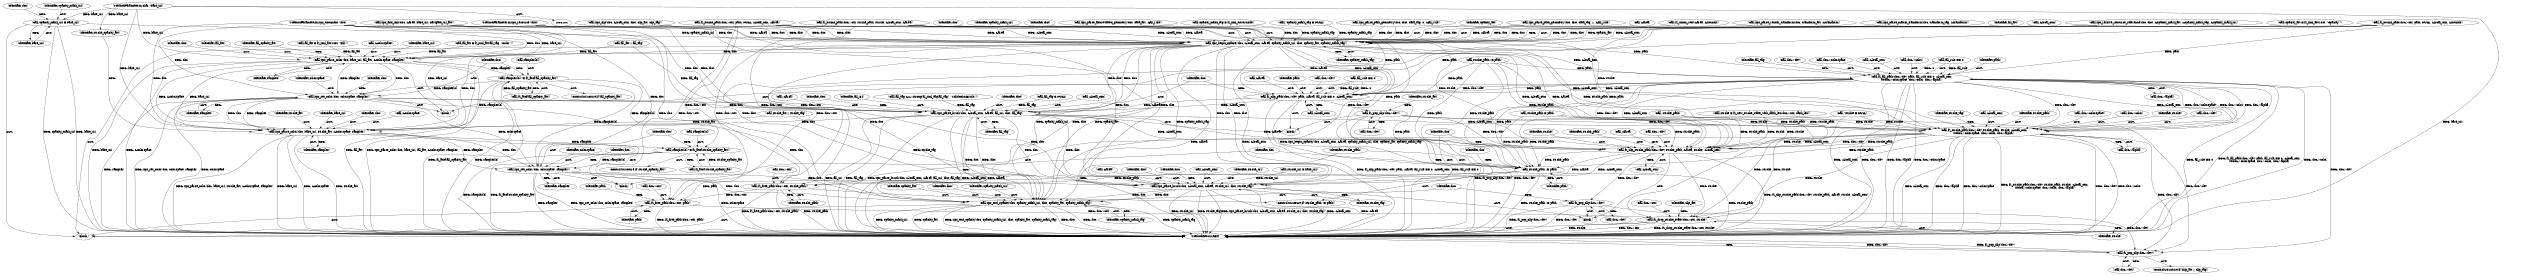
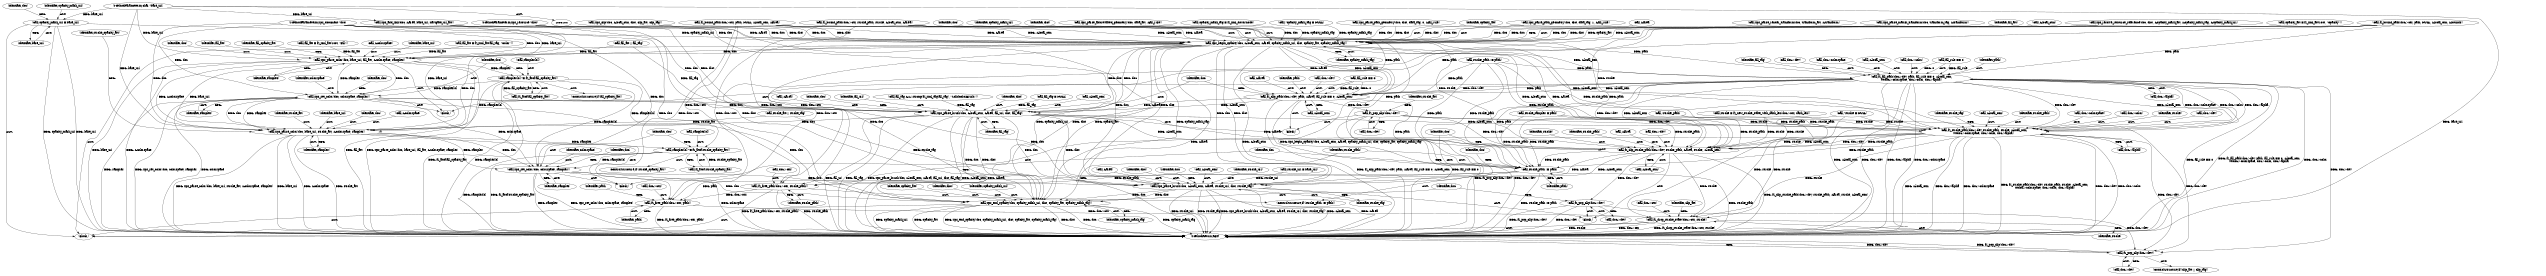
  digraph {
    n1 [label="(Call,opacity_mask_uri = base_uri)"]
    n2 [label="(Call,xps_begin_opacity(doc, &local_ctm, &area, opacity_mask_uri, dict, opacity_att, opacity_mask_tag))"]
    n3 [label="(MethodReturn,RET)"]
    n4 [label="(Identifier,base_uri)"]
    n5 [label="(Block,)"]
    n6 [label="(Call,xps_parse_color(doc, base_uri, fill_att, &colorspace, samples))"]
    n7 [label="(Call,xps_parse_color(doc, base_uri, stroke_att, &colorspace, samples))"]
    n8 [label="(Call,xps_parse_brush(doc, &local_ctm, &area, fill_uri, dict, fill_tag))"]
    n9 [label="(Call,xps_parse_brush(doc, &local_ctm, &area, stroke_uri, dict, stroke_tag))"]
    n10 [label="(Call,xps_end_opacity(doc, opacity_mask_uri, dict, opacity_att, opacity_mask_tag))"]
    n11 [label="(Call,fz_stroke_path(doc->dev, stroke_path, stroke, &local_ctm,\n\t\t\tdoc->colorspace, doc->color, doc->alpha))"]
    n12 [label="(Call,fz_clip_stroke_path(doc->dev, stroke_path, &area, stroke, &local_ctm))"]
    n13 [label="(Call,fz_fill_path(doc->dev, path, fill_rule == 0, &local_ctm,\n\t\t\tdoc->colorspace, doc->color, doc->alpha))"]
    n14 [label="(Call,fz_clip_path(doc->dev, path, &area, fill_rule == 0, &local_ctm))"]
    n15 [label="(Identifier,opacity_mask_tag)"]
    n16 [label="(Call,fz_pop_clip(doc->dev))"]
    n17 [label="(MethodParameterIn,char *base_uri)"]
    n18 [label="(Call,xps_add_link(doc, &area, base_uri, navigate_uri_att))"]
    1000104
    n20 [label="(Call,samples[0] *= fz_atof(fill_opacity_att))"]
    n21 [label="(Call,xps_set_color(doc, colorspace, samples))"]
    n22 [label="(Block,)"]
    n23 [label="(Identifier,samples)"]
    n24 [label="(Call,samples[0] *= fz_atof(stroke_opacity_att))"]
    n25 [label="(Call,xps_set_color(doc, colorspace, samples))"]
    n26 [label="(Block,)"]
    n27 [label="(Identifier,samples)"]
    n28 [label="(Call,stroke_uri = base_uri)"]
    n29 [label="(Block,)"]
    n30 [label="(Identifier,fill_tag)"]
    n31 [label="(Block,)"]
    n32 [label="(Identifier,stroke_tag)"]
    n33 [label="(Identifier,opacity_mask_tag)"]
    n34 [label="(Call,stroke_path != path)"]
    n35 [label="(Call,fz_drop_stroke_state(doc->ctx, stroke))"]
    n36 [label="(Call,doc->alpha)"]
    n37 [label="(Call,fz_pop_clip(doc->dev))"]
    n38 [label="(Call,&local_ctm)"]
    n39 [label="(Call,doc->alpha)"]
    n40 [label="(Call,fz_pop_clip(doc->dev))"]
    n41 [label="(Call,&local_ctm)"]
    n42 [label="(Call,fz_atof(fill_opacity_att))"]
    n43 [label="(ControlStructure,if (fill_opacity_att))"]
    n44 [label="(Identifier,samples)"]
    n45 [label="(Call,fz_atof(stroke_opacity_att))"]
    n46 [label="(ControlStructure,if (stroke_opacity_att))"]
    n47 [label="(Identifier,samples)"]
    n48 [label="(Call,doc->dev)"]
    n49 [label="(ControlStructure,if (clip_att || clip_tag))"]
    n50 [label="(Call,fz_free_path(doc->ctx, stroke_path))"]
    n51 [label="(Call,fz_free_path(doc->ctx, path))"]
    n52 [label="(Identifier,path)"]
    n53 [label="(ControlStructure,if (stroke_path != path))"]
    n54 [label="(Identifier,stroke)"]
    n55 [label="(Call,doc->dev)"]
    n56 [label="(Identifier,stroke_path)"]
    n57 [label="(Identifier,path)"]
    n58 [label="(Call,doc->dev)"]
    n59 [label="(Call,fill_tag = NULL)"]
    n60 [label="(Identifier,stroke_att)"]
    n61 [label="(Identifier,fill_att)"]
    n62 [label="(Identifier,opacity_mask_uri)"]
    n63 [label="(Call,&local_ctm)"]
    n64 [label="(Call,&area)"]
    n65 [label="(Call,xps_resolve_resource_reference(doc, dict, &opacity_mask_att, &opacity_mask_tag, &opacity_mask_uri))"]
    n66 [label="(Call,stroke_att || stroke_tag)"]
    n67 [label="(Call,doc->color)"]
    n68 [label="(Identifier,base_uri)"]
    n69 [label="(Identifier,base_uri)"]
    n70 [label="(Call,fill_rule == 0)"]
    n71 [label="(Call,samples[0])"]
    n72 [label="(Call,opacity_att = fz_xml_att(root, \"Opacity\"))"]
    n73 [label="(Identifier,opacity_att)"]
    n74 [label="(Identifier,stroke)"]
    n75 [label="(Identifier,dict)"]
    n76 [label="(Call,xps_clip(doc, &local_ctm, dict, clip_att, clip_tag))"]
    n77 [label="(Identifier,doc)"]
    n78 [label="(Identifier,stroke_path)"]
    n79 [label="(Identifier,doc)"]
    n80 [label="(Call,doc->colorspace)"]
    n81 [label="(Identifier,path)"]
    n82 [label="(Call,stroke_path != path)"]
    n83 [label="(Identifier,stroke_att)"]
    n84 [label="(Call,fill_att = fz_xml_att(root, \"Fill\"))"]
    n85 [label="(Identifier,path)"]
    n86 [label="(Call,samples[0])"]
    n87 [label="(Call,&area)"]
    n88 [label="(Call,doc->color)"]
    n89 [label="(Identifier,doc)"]
    n90 [label="(Call,doc->ctx)"]
    n91 [label="(Identifier,stroke)"]
-   n92 [label="(Call,stroke_path = path)"]
+   n92 [label="(Call,stroke_samples = path)"]
    n93 [label="(Call,&local_ctm)"]
    n94 [label="(Identifier,opacity_mask_uri)"]
    n95 [label="(Call,doc->dev)"]
    n96 [label="(Identifier,fill_tag)"]
    n97 [label="(Call,doc->dev)"]
    n98 [label="(Identifier,dict)"]
    n99 [label="(Call,doc->dev)"]
    n100 [label="(Identifier,stroke_tag)"]
    n101 [label="(Call,xps_parse_abbreviated_geometry(doc, data_att, &fill_rule))"]
    n102 [label="(Call,&area)"]
    n103 [label="(Call,fz_bound_path(doc->ctx, path, NULL, &local_ctm, &area))"]
    n104 [label="(Identifier,doc)"]
    n105 [label="(Call,xps_parse_path_geometry(doc, dict, data_tag, 1, &fill_rule))"]
    n106 [label="(Identifier,colorspace)"]
    n107 [label="(Call,fill_att || fill_tag)"]
    n108 [label="(Call,opacity_mask_tag = fz_xml_down(node))"]
    n109 [label="(Call,&local_ctm)"]
    n110 [label="(Call,fill_rule == 0)"]
    n111 [label="(Call,stroke = fz_new_stroke_state_with_dash_len(doc->ctx, dash_len))"]
    n112 [label="(Call,*opacity_mask_tag = NULL)"]
    n113 [label="(Identifier,doc)"]
    n114 [label="(Call,!stroke_path)"]
    n115 [label="(Identifier,doc)"]
    n116 [label="(Identifier,doc)"]
    n117 [label="(Call,doc->dev)"]
    n118 [label="(Identifier,doc)"]
    n119 [label="(Call,&colorspace)"]
    n120 [label="(Call,doc->colorspace)"]
    n121 [label="(Identifier,doc)"]
    n122 [label="(Call,doc->ctx)"]
    n123 [label="(Call,xps_parse_path_geometry(doc, dict, data_tag, 0, &fill_rule))"]
    n124 [label="(Call,fz_bound_path(doc->ctx, path, NULL, &local_ctm, &bounds))"]
    n125 [label="(Call,*stroke = NULL)"]
    n126 [label="(Identifier,doc)"]
    n127 [label="(MethodParameterIn,xps_document *doc)"]
    n128 [label="(Identifier,opacity_mask_uri)"]
    n129 [label="(Call,fill_att = fz_xml_att(fill_tag, \"Color\"))"]
    n130 [label="(Identifier,stroke_path)"]
    n131 [label="(Call,doc->ctx)"]
    n132 [label="(Identifier,fill_uri)"]
    n133 [label="(Identifier,opacity_att)"]
    n134 [label="(Call,&area)"]
    n135 [label="(Identifier,doc)"]
    n136 [label="(Identifier,doc)"]
    n137 [label="(Identifier,colorspace)"]
    n138 [label="(Identifier,doc)"]
    n139 [label="(Identifier,fill_att)"]
-   n140 [label="(Call,fz_union_rect(&area, &bounds))"]
    n141 [label="(Identifier,fill_opacity_att)"]
    n142 [label="(Call,fill_tag && !strcmp(fz_xml_tag(fill_tag), \"SolidColorBrush\"))"]
    n143 [label="(Call,fz_bound_path(doc->ctx, stroke_path, stroke, &local_ctm, &area))"]
    n144 [label="(Call,xps_parse_render_transform(doc, transform_att, &transform))"]
    n145 [label="(Call,xps_parse_matrix_transform(doc, transform_tag, &transform))"]
    n146 [label="(Identifier,clip_att)"]
    n147 [label="(Identifier,doc)"]
    n148 [label="(Identifier,stroke_path)"]
    n149 [label="(Call,&local_ctm)"]
    n150 [label="(Identifier,stroke_opacity_att)"]
    n151 [label="(Identifier,dict)"]
    n152 [label="(Call,&area)"]
    n153 [label="(Identifier,dict)"]
    n154 [label="(Identifier,doc)"]
    n155 [label="(Call,&local_ctm)"]
    n156 [label="(Identifier,path)"]
    n157 [label="(MethodParameterIn,xps_resource *dict)"]
    n158 [label="(Call,&colorspace)"]
    n159 [label="(Identifier,stroke_uri)"]
    n1 -> n2 [label="DDG: opacity_mask_uri"]
    n1 -> n3 [label="DDG: base_uri"]
    n1 -> n3 [label="DDG: opacity_mask_uri"]
    n1 -> n4 [label="CFG: "]
    n1 -> n5 [label="AST: "]
    n2 -> n3 [label="DDG: &area"]
    n2 -> n3 [label="DDG: &local_ctm"]
    n2 -> n3 [label="DDG: xps_begin_opacity(doc, &local_ctm, &area, opacity_mask_uri, dict, opacity_att, opacity_mask_tag)"]
    n2 -> n5 [label="AST: "]
    n2 -> n6 [label="DDG: doc"]
    n2 -> n7 [label="DDG: doc"]
    n2 -> n8 [label="DDG: doc"]
    n2 -> n8 [label="DDG: dict"]
    n2 -> n9 [label="DDG: doc"]
    n2 -> n9 [label="DDG: dict"]
    n2 -> n10 [label="DDG: doc"]
    n2 -> n10 [label="DDG: opacity_mask_uri"]
    n2 -> n10 [label="DDG: dict"]
    n2 -> n10 [label="DDG: opacity_att"]
    n2 -> n10 [label="DDG: opacity_mask_tag"]
    n2 -> n11 [label="DDG: &local_ctm"]
    n2 -> n12 [label="DDG: &area"]
    n2 -> n12 [label="DDG: &local_ctm"]
    n2 -> n13 [label="DDG: &local_ctm"]
    n2 -> n14 [label="DDG: &area"]
    n2 -> n14 [label="DDG: &local_ctm"]
    n2 -> n15 [label="CFG: "]
    n3 -> n16 [label="CFG: "]
    n4 -> n1 [label="AST: "]
    n6 -> n3 [label="DDG: fill_att"]
    n6 -> n3 [label="DDG: base_uri"]
    n6 -> n3 [label="DDG: &colorspace"]
    n6 -> n3 [label="DDG: xps_parse_color(doc, base_uri, fill_att, &colorspace, samples)"]
    n6 -> n7 [label="DDG: base_uri"]
    n6 -> n7 [label="DDG: &colorspace"]
    n6 -> n20 [label="DDG: samples"]
    n6 -> n21 [label="DDG: doc"]
    n6 -> n21 [label="DDG: samples"]
    n6 -> n22 [label="AST: "]
    n6 -> n23 [label="CFG: "]
    n7 -> n3 [label="DDG: xps_parse_color(doc, base_uri, stroke_att, &colorspace, samples)"]
    n7 -> n3 [label="DDG: &colorspace"]
    n7 -> n3 [label="DDG: base_uri"]
    n7 -> n3 [label="DDG: stroke_att"]
    n7 -> n24 [label="DDG: samples"]
    n7 -> n25 [label="DDG: doc"]
    n7 -> n25 [label="DDG: samples"]
    n7 -> n26 [label="AST: "]
    n7 -> n27 [label="CFG: "]
    n8 -> n3 [label="DDG: fill_tag"]
    n8 -> n3 [label="DDG: xps_parse_brush(doc, &local_ctm, &area, fill_uri, dict, fill_tag)"]
    n8 -> n3 [label="DDG: &local_ctm"]
    n8 -> n3 [label="DDG: &area"]
    n8 -> n3 [label="DDG: fill_uri"]
    n8 -> n7 [label="DDG: doc"]
    n8 -> n9 [label="DDG: doc"]
    n8 -> n9 [label="DDG: dict"]
    n8 -> n10 [label="DDG: doc"]
    n8 -> n10 [label="DDG: dict"]
    n8 -> n11 [label="DDG: &local_ctm"]
    n8 -> n12 [label="DDG: &area"]
    n8 -> n12 [label="DDG: &local_ctm"]
    n8 -> n29 [label="AST: "]
    n8 -> n30 [label="CFG: "]
    n9 -> n3 [label="DDG: &area"]
    n9 -> n3 [label="DDG: stroke_uri"]
    n9 -> n3 [label="DDG: stroke_tag"]
    n9 -> n3 [label="DDG: xps_parse_brush(doc, &local_ctm, &area, stroke_uri, dict, stroke_tag)"]
    n9 -> n3 [label="DDG: &local_ctm"]
    n9 -> n10 [label="DDG: doc"]
    n9 -> n10 [label="DDG: dict"]
    n9 -> n31 [label="AST: "]
    n9 -> n32 [label="CFG: "]
    n10 -> n3 [label="DDG: doc"]
    n10 -> n3 [label="DDG: opacity_mask_tag"]
    n10 -> n3 [label="DDG: opacity_mask_uri"]
    n10 -> n3 [label="DDG: opacity_att"]
    n10 -> n3 [label="DDG: xps_end_opacity(doc, opacity_mask_uri, dict, opacity_att, opacity_mask_tag)"]
    n10 -> n3 [label="DDG: dict"]
    n10 -> n5 [label="AST: "]
    n10 -> n33 [label="CFG: "]
    n11 -> n3 [label="DDG: &local_ctm"]
    n11 -> n3 [label="DDG: doc->alpha"]
    n11 -> n3 [label="DDG: doc->colorspace"]
    n11 -> n3 [label="DDG: fz_stroke_path(doc->dev, stroke_path, stroke, &local_ctm,\n\t\t\tdoc->colorspace, doc->color, doc->alpha)"]
    n11 -> n3 [label="DDG: doc->dev"]
    n11 -> n3 [label="DDG: doc->color"]
    n11 -> n12 [label="DDG: doc->dev"]
    n11 -> n12 [label="DDG: stroke_path"]
    n11 -> n12 [label="DDG: stroke"]
    n11 -> n12 [label="DDG: &local_ctm"]
    n11 -> n16 [label="DDG: doc->dev"]
    n11 -> n26 [label="AST: "]
    n11 -> n34 [label="DDG: stroke_path"]
    n11 -> n35 [label="DDG: stroke"]
    n11 -> n36 [label="CFG: "]
    n12 -> n3 [label="DDG: fz_clip_stroke_path(doc->dev, stroke_path, &area, stroke, &local_ctm)"]
    n12 -> n9 [label="DDG: &local_ctm"]
    n12 -> n9 [label="DDG: &area"]
    n12 -> n31 [label="AST: "]
    n12 -> n34 [label="DDG: stroke_path"]
    n12 -> n35 [label="DDG: stroke"]
    n12 -> n37 [label="DDG: doc->dev"]
    n12 -> n38 [label="CFG: "]
    n13 -> n3 [label="DDG: fz_fill_path(doc->dev, path, fill_rule == 0, &local_ctm,\n\t\t\tdoc->colorspace, doc->color, doc->alpha)"]
    n13 -> n3 [label="DDG: doc->color"]
    n13 -> n3 [label="DDG: &local_ctm"]
    n13 -> n3 [label="DDG: doc->dev"]
    n13 -> n3 [label="DDG: doc->alpha"]
    n13 -> n3 [label="DDG: doc->colorspace"]
    n13 -> n3 [label="DDG: fill_rule == 0"]
    n13 -> n11 [label="DDG: doc->dev"]
    n13 -> n11 [label="DDG: &local_ctm"]
    n13 -> n11 [label="DDG: doc->colorspace"]
    n13 -> n11 [label="DDG: doc->color"]
    n13 -> n11 [label="DDG: doc->alpha"]
    n13 -> n12 [label="DDG: doc->dev"]
    n13 -> n12 [label="DDG: &local_ctm"]
    n13 -> n14 [label="DDG: doc->dev"]
    n13 -> n14 [label="DDG: path"]
    n13 -> n14 [label="DDG: &local_ctm"]
    n13 -> n16 [label="DDG: doc->dev"]
    n13 -> n22 [label="AST: "]
    n13 -> n34 [label="DDG: path"]
    n13 -> n39 [label="CFG: "]
    n14 -> n3 [label="DDG: fz_clip_path(doc->dev, path, &area, fill_rule == 0, &local_ctm)"]
    n14 -> n3 [label="DDG: fill_rule == 0"]
    n14 -> n8 [label="DDG: &local_ctm"]
    n14 -> n8 [label="DDG: &area"]
    n14 -> n29 [label="AST: "]
    n14 -> n34 [label="DDG: path"]
    n14 -> n40 [label="DDG: doc->dev"]
    n14 -> n41 [label="CFG: "]
    n15 -> n2 [label="AST: "]
    n16 -> n3 [label="DDG: doc->dev"]
    n16 -> n3 [label="DDG: fz_pop_clip(doc->dev)"]
    n16 -> n48 [label="CFG: "]
    n16 -> n49 [label="AST: "]
    n17 -> n1 [label="DDG: base_uri"]
    n17 -> n3 [label="DDG: base_uri"]
    n17 -> n6 [label="DDG: base_uri"]
    n17 -> n7 [label="DDG: base_uri"]
-   n17 -> n150 [label="DDG: base_uri"]
+   n17 -> n18 [label="DDG: base_uri"]
    n17 -> 1000104 [label="AST: "]
    n18 -> n2 [label="DDG: doc"]
    n18 -> n2 [label="DDG: &area"]
    n18 -> n6 [label="DDG: base_uri"]
    n18 -> n7 [label="DDG: base_uri"]
    n20 -> n3 [label="DDG: fz_atof(fill_opacity_att)"]
    n20 -> n3 [label="DDG: samples[0]"]
    n20 -> n7 [label="DDG: samples[0]"]
    n20 -> n21 [label="DDG: samples[0]"]
    n20 -> n24 [label="DDG: samples[0]"]
    n20 -> n25 [label="DDG: samples[0]"]
    n20 -> n42 [label="CFG: "]
    n20 -> n43 [label="AST: "]
    n21 -> n3 [label="DDG: colorspace"]
    n21 -> n3 [label="DDG: samples"]
    n21 -> n3 [label="DDG: xps_set_color(doc, colorspace, samples)"]
    n21 -> n7 [label="DDG: doc"]
    n21 -> n7 [label="DDG: samples"]
    n21 -> n8 [label="DDG: doc"]
    n21 -> n9 [label="DDG: doc"]
    n21 -> n10 [label="DDG: doc"]
    n21 -> n22 [label="AST: "]
    n21 -> n25 [label="DDG: colorspace"]
    n21 -> n44 [label="CFG: "]
    n23 -> n6 [label="AST: "]
    n24 -> n3 [label="DDG: fz_atof(stroke_opacity_att)"]
    n24 -> n3 [label="DDG: samples[0]"]
    n24 -> n25 [label="DDG: samples[0]"]
    n24 -> n45 [label="CFG: "]
    n24 -> n46 [label="AST: "]
    n25 -> n3 [label="DDG: xps_set_color(doc, colorspace, samples)"]
    n25 -> n3 [label="DDG: colorspace"]
    n25 -> n3 [label="DDG: samples"]
    n25 -> n9 [label="DDG: doc"]
    n25 -> n10 [label="DDG: doc"]
    n25 -> n26 [label="AST: "]
    n25 -> n47 [label="CFG: "]
    n27 -> n7 [label="AST: "]
    n28 -> n9 [label="DDG: stroke_uri"]
    n30 -> n8 [label="AST: "]
    n32 -> n9 [label="AST: "]
    n33 -> n10 [label="AST: "]
    n34 -> n3 [label="DDG: stroke_path"]
    n34 -> n3 [label="DDG: stroke_path != path"]
    n34 -> n50 [label="DDG: stroke_path"]
    n34 -> n51 [label="DDG: path"]
    n34 -> n52 [label="CFG: "]
    n34 -> n53 [label="AST: "]
    n35 -> n3 [label="DDG: doc->ctx"]
    n35 -> n3 [label="DDG: fz_drop_stroke_state(doc->ctx, stroke)"]
    n35 -> n3 [label="DDG: stroke"]
    n35 -> n5 [label="AST: "]
    n35 -> n54 [label="CFG: "]
    n36 -> n11 [label="AST: "]
    n37 -> n3 [label="DDG: doc->dev"]
    n37 -> n3 [label="DDG: fz_pop_clip(doc->dev)"]
    n37 -> n16 [label="DDG: doc->dev"]
    n37 -> n31 [label="AST: "]
    n37 -> n55 [label="CFG: "]
    n38 -> n12 [label="AST: "]
    n39 -> n13 [label="AST: "]
    n40 -> n3 [label="DDG: fz_pop_clip(doc->dev)"]
    n40 -> n3 [label="DDG: doc->dev"]
    n40 -> n11 [label="DDG: doc->dev"]
    n40 -> n12 [label="DDG: doc->dev"]
    n40 -> n16 [label="DDG: doc->dev"]
    n40 -> n29 [label="AST: "]
    n40 -> n58 [label="CFG: "]
    n41 -> n14 [label="AST: "]
    n42 -> n20 [label="AST: "]
    n42 -> n20 [label="DDG: fill_opacity_att"]
    n44 -> n21 [label="AST: "]
    n45 -> n24 [label="AST: "]
    n45 -> n24 [label="DDG: stroke_opacity_att"]
    n47 -> n25 [label="AST: "]
    n48 -> n16 [label="AST: "]
    n50 -> n3 [label="DDG: stroke_path"]
    n50 -> n3 [label="DDG: fz_free_path(doc->ctx, stroke_path)"]
    n50 -> n51 [label="DDG: doc->ctx"]
    n50 -> n53 [label="AST: "]
    n50 -> n56 [label="CFG: "]
    n51 -> n3 [label="DDG: fz_free_path(doc->ctx, path)"]
    n51 -> n5 [label="AST: "]
    n51 -> n35 [label="DDG: doc->ctx"]
    n51 -> n57 [label="CFG: "]
    n52 -> n34 [label="AST: "]
    n54 -> n35 [label="AST: "]
    n55 -> n37 [label="AST: "]
    n56 -> n50 [label="AST: "]
    n57 -> n51 [label="AST: "]
    n58 -> n40 [label="AST: "]
    n59 -> n8 [label="DDG: fill_tag"]
    n60 -> n7 [label="AST: "]
    n61 -> n2 [label="CFG: "]
    n62 -> n10 [label="AST: "]
    n63 -> n2 [label="AST: "]
    n64 -> n9 [label="AST: "]
    n65 -> n2 [label="DDG: doc"]
    n65 -> n2 [label="DDG: dict"]
    n66 -> n7 [label="DDG: stroke_att"]
    n66 -> n9 [label="DDG: stroke_tag"]
    n67 -> n13 [label="AST: "]
    n68 -> n6 [label="AST: "]
    n69 -> n7 [label="AST: "]
    n70 -> n13 [label="AST: "]
    n70 -> n13 [label="DDG: fill_rule"]
    n70 -> n13 [label="DDG: 0"]
    n71 -> n24 [label="AST: "]
    n72 -> n2 [label="DDG: opacity_att"]
    n73 -> n10 [label="AST: "]
    n74 -> n12 [label="AST: "]
    n75 -> n9 [label="AST: "]
    n76 -> n2 [label="DDG: doc"]
    n76 -> n2 [label="DDG: dict"]
    n77 -> n20 [label="CFG: "]
    n77 -> n21 [label="AST: "]
    n78 -> n12 [label="AST: "]
    n79 -> n2 [label="AST: "]
    n80 -> n11 [label="AST: "]
    n81 -> n13 [label="AST: "]
    n82 -> n11 [label="DDG: stroke_path"]
    n82 -> n12 [label="DDG: stroke_path"]
    n82 -> n13 [label="DDG: path"]
    n82 -> n14 [label="DDG: path"]
    n82 -> n34 [label="DDG: stroke_path"]
    n82 -> n34 [label="DDG: path"]
    n83 -> n40 [label="CFG: "]
    n84 -> n6 [label="DDG: fill_att"]
    n85 -> n51 [label="CFG: "]
    n86 -> n20 [label="AST: "]
    n87 -> n12 [label="AST: "]
    n88 -> n11 [label="AST: "]
    n89 -> n1 [label="CFG: "]
    n90 -> n51 [label="AST: "]
    n91 -> n11 [label="AST: "]
    n92 -> n11 [label="DDG: stroke_path"]
    n92 -> n12 [label="DDG: stroke_path"]
    n92 -> n34 [label="DDG: stroke_path"]
    n93 -> n8 [label="AST: "]
    n94 -> n2 [label="AST: "]
    n95 -> n11 [label="AST: "]
    n96 -> n13 [label="CFG: "]
    n97 -> n14 [label="AST: "]
    n98 -> n2 [label="AST: "]
    n99 -> n13 [label="AST: "]
    n100 -> n11 [label="CFG: "]
    n101 -> n2 [label="DDG: doc"]
    n102 -> n8 [label="AST: "]
    n103 -> n2 [label="DDG: &local_ctm"]
    n103 -> n2 [label="DDG: &area"]
    n103 -> n13 [label="DDG: path"]
    n103 -> n14 [label="DDG: path"]
    n103 -> n34 [label="DDG: path"]
    n103 -> n50 [label="DDG: doc->ctx"]
    n103 -> n51 [label="DDG: doc->ctx"]
    n104 -> n10 [label="AST: "]
    n104 -> n37 [label="CFG: "]
    n105 -> n2 [label="DDG: doc"]
    n105 -> n2 [label="DDG: dict"]
    n106 -> n25 [label="AST: "]
    n107 -> n6 [label="DDG: fill_att"]
    n107 -> n8 [label="DDG: fill_tag"]
    n108 -> n2 [label="DDG: opacity_mask_tag"]
    n109 -> n11 [label="AST: "]
    n110 -> n14 [label="AST: "]
    n110 -> n14 [label="DDG: fill_rule"]
    n110 -> n14 [label="DDG: 0"]
    n111 -> n11 [label="DDG: stroke"]
    n111 -> n12 [label="DDG: stroke"]
    n111 -> n35 [label="DDG: stroke"]
    n112 -> n2 [label="DDG: opacity_mask_tag"]
    n113 -> n8 [label="CFG: "]
    n114 -> n11 [label="DDG: stroke_path"]
    n114 -> n12 [label="DDG: stroke_path"]
    n114 -> n34 [label="DDG: stroke_path"]
    n115 -> n34 [label="CFG: "]
    n115 -> n50 [label="CFG: "]
    n116 -> n25 [label="CFG: "]
    n117 -> n12 [label="AST: "]
    n118 -> n34 [label="CFG: "]
    n119 -> n6 [label="AST: "]
    n120 -> n13 [label="AST: "]
    n121 -> n9 [label="CFG: "]
    n122 -> n35 [label="AST: "]
    n123 -> n2 [label="DDG: doc"]
    n123 -> n2 [label="DDG: dict"]
    n124 -> n2 [label="DDG: &local_ctm"]
    n124 -> n13 [label="DDG: path"]
    n124 -> n14 [label="DDG: path"]
    n124 -> n34 [label="DDG: path"]
    n124 -> n50 [label="DDG: doc->ctx"]
    n124 -> n51 [label="DDG: doc->ctx"]
    n125 -> n11 [label="DDG: stroke"]
    n125 -> n12 [label="DDG: stroke"]
    n125 -> n35 [label="DDG: stroke"]
    n126 -> n21 [label="CFG: "]
    n127 -> n2 [label="DDG: doc"]
    n127 -> n6 [label="DDG: doc"]
    n127 -> n7 [label="DDG: doc"]
    n127 -> n8 [label="DDG: doc"]
    n127 -> n9 [label="DDG: doc"]
    n127 -> n10 [label="DDG: doc"]
    n127 -> n21 [label="DDG: doc"]
    n127 -> n25 [label="DDG: doc"]
    n128 -> n1 [label="AST: "]
    n129 -> n6 [label="DDG: fill_att"]
    n130 -> n11 [label="AST: "]
    n131 -> n50 [label="AST: "]
    n132 -> n8 [label="AST: "]
    n133 -> n2 [label="AST: "]
    n134 -> n2 [label="AST: "]
    n135 -> n6 [label="AST: "]
    n136 -> n24 [label="CFG: "]
    n136 -> n25 [label="AST: "]
    n137 -> n21 [label="AST: "]
    n138 -> n9 [label="AST: "]
    n138 -> n12 [label="CFG: "]
    n139 -> n6 [label="AST: "]
-   n140 -> n2 [label="DDG: &area"]
    n141 -> n6 [label="CFG: "]
    n142 -> n8 [label="DDG: fill_tag"]
    n143 -> n2 [label="DDG: &local_ctm"]
    n143 -> n2 [label="DDG: &area"]
    n143 -> n11 [label="DDG: stroke"]
    n143 -> n12 [label="DDG: stroke"]
    n143 -> n35 [label="DDG: stroke"]
    n143 -> n50 [label="DDG: doc->ctx"]
    n143 -> n51 [label="DDG: doc->ctx"]
    n144 -> n2 [label="DDG: doc"]
    n145 -> n2 [label="DDG: doc"]
    n146 -> n35 [label="CFG: "]
    n147 -> n8 [label="AST: "]
    n147 -> n14 [label="CFG: "]
    n148 -> n10 [label="CFG: "]
    n148 -> n34 [label="AST: "]
    n149 -> n9 [label="AST: "]
    n150 -> n7 [label="CFG: "]
    n151 -> n10 [label="AST: "]
    n152 -> n14 [label="AST: "]
    n153 -> n8 [label="AST: "]
    n154 -> n7 [label="AST: "]
    n155 -> n13 [label="AST: "]
    n156 -> n14 [label="AST: "]
    n157 -> n2 [label="DDG: dict"]
    n157 -> n8 [label="DDG: dict"]
    n157 -> n9 [label="DDG: dict"]
    n157 -> n10 [label="DDG: dict"]
    n158 -> n7 [label="AST: "]
    n159 -> n9 [label="AST: "]
  }
